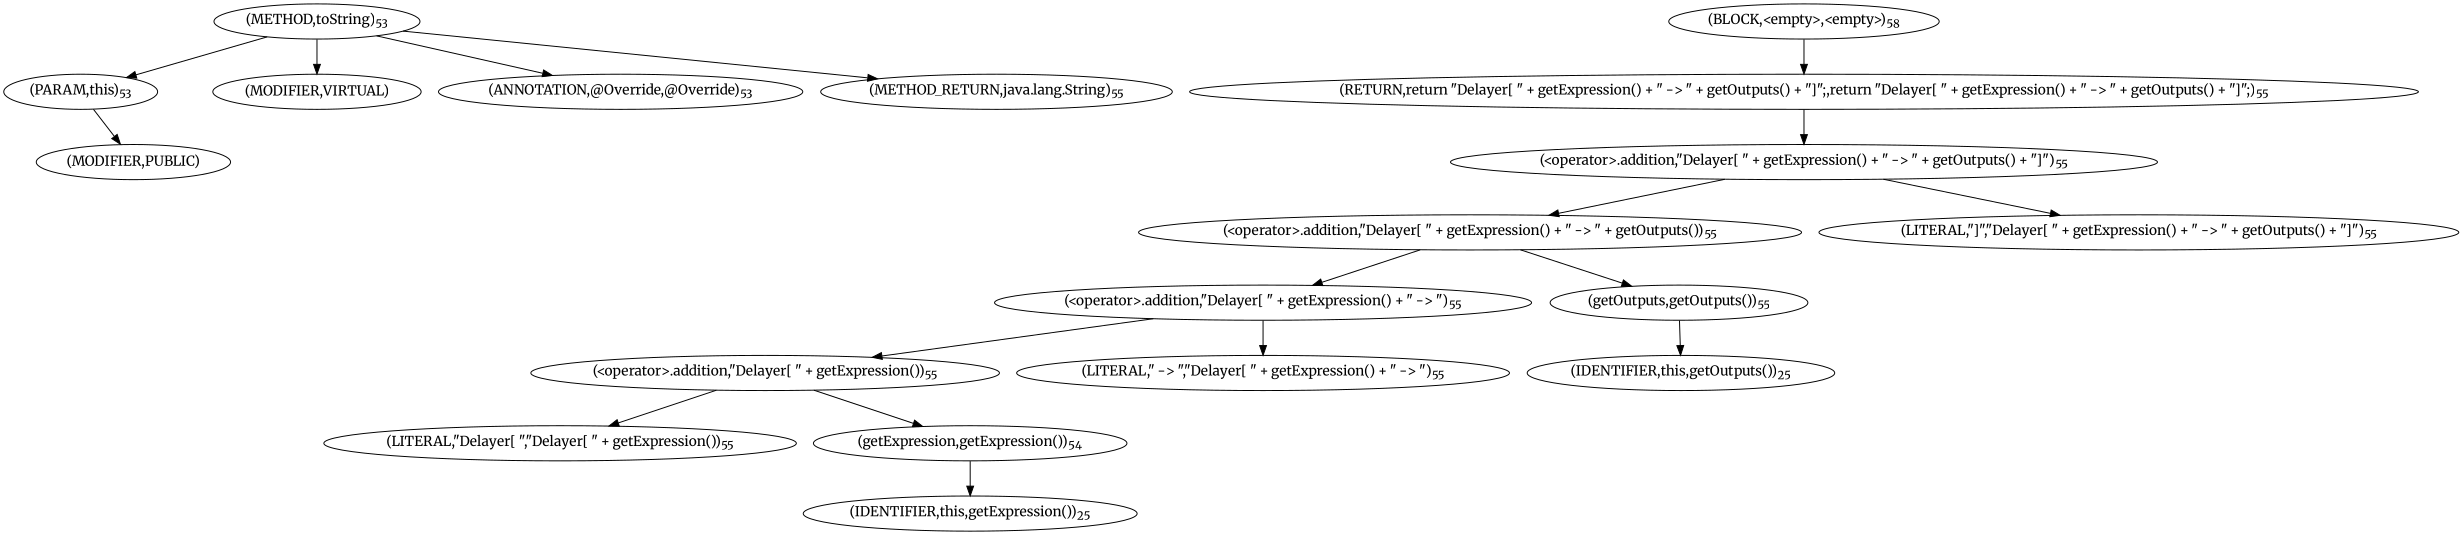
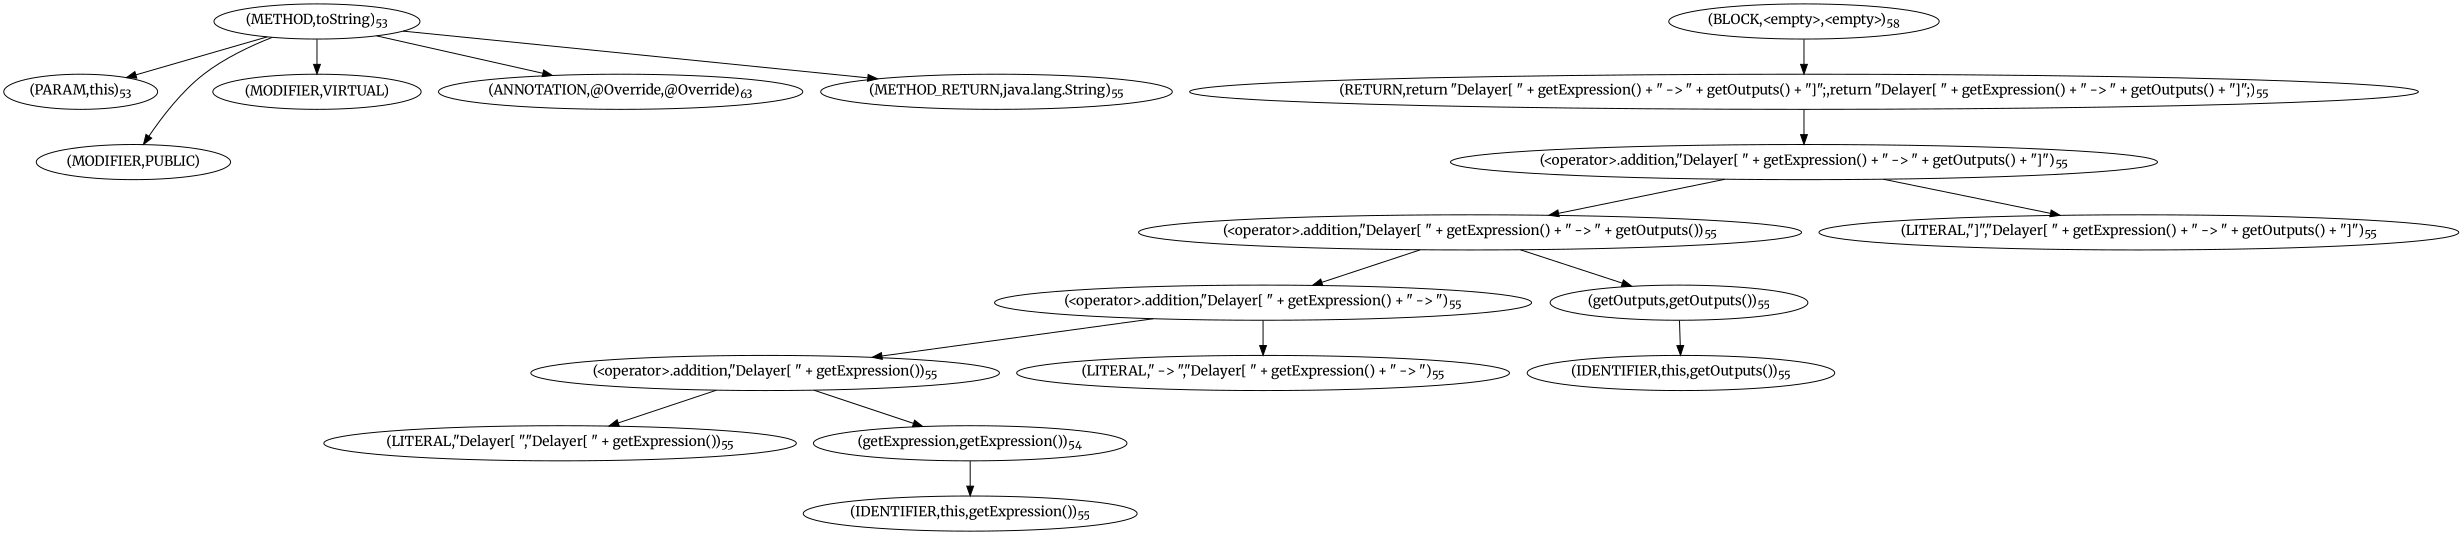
  digraph {
    fontname=Merriweather
    node [fontname=Merriweather]
    edge [fontname=Merriweather]
    n1 [label=<(METHOD,toString)<SUB>53</SUB>>]
    n2 [label=<(PARAM,this)<SUB>53</SUB>>]
    n3 [label=<(MODIFIER,PUBLIC)>]
    n4 [label=<(MODIFIER,VIRTUAL)>]
-   n5 [label=<(ANNOTATION,@Override,@Override)<SUB>53</SUB>>]
+   n5 [label=<(ANNOTATION,@Override,@Override)<SUB>63</SUB>>]
    n6 [label=<(METHOD_RETURN,java.lang.String)<SUB>55</SUB>>]
    n7 [label=<(BLOCK,&lt;empty&gt;,&lt;empty&gt;)<SUB>58</SUB>>]
    n8 [label=<(RETURN,return &quot;Delayer[ &quot; + getExpression() + &quot; -&gt; &quot; + getOutputs() + &quot;]&quot;;,return &quot;Delayer[ &quot; + getExpression() + &quot; -&gt; &quot; + getOutputs() + &quot;]&quot;;)<SUB>55</SUB>>]
    n9 [label=<(&lt;operator&gt;.addition,&quot;Delayer[ &quot; + getExpression() + &quot; -&gt; &quot; + getOutputs() + &quot;]&quot;)<SUB>55</SUB>>]
    n10 [label=<(&lt;operator&gt;.addition,&quot;Delayer[ &quot; + getExpression() + &quot; -&gt; &quot; + getOutputs())<SUB>55</SUB>>]
    n11 [label=<(LITERAL,&quot;]&quot;,&quot;Delayer[ &quot; + getExpression() + &quot; -&gt; &quot; + getOutputs() + &quot;]&quot;)<SUB>55</SUB>>]
    n12 [label=<(&lt;operator&gt;.addition,&quot;Delayer[ &quot; + getExpression() + &quot; -&gt; &quot;)<SUB>55</SUB>>]
    n13 [label=<(getOutputs,getOutputs())<SUB>55</SUB>>]
    n14 [label=<(&lt;operator&gt;.addition,&quot;Delayer[ &quot; + getExpression())<SUB>55</SUB>>]
    n15 [label=<(LITERAL,&quot; -&gt; &quot;,&quot;Delayer[ &quot; + getExpression() + &quot; -&gt; &quot;)<SUB>55</SUB>>]
-   n16 [label=<(IDENTIFIER,this,getOutputs())<SUB>25</SUB>>]
+   n16 [label=<(IDENTIFIER,this,getOutputs())<SUB>55</SUB>>]
    n17 [label=<(LITERAL,&quot;Delayer[ &quot;,&quot;Delayer[ &quot; + getExpression())<SUB>55</SUB>>]
    n18 [label=<(getExpression,getExpression())<SUB>54</SUB>>]
-   n19 [label=<(IDENTIFIER,this,getExpression())<SUB>25</SUB>>]
+   n19 [label=<(IDENTIFIER,this,getExpression())<SUB>55</SUB>>]
    n1 -> n2
-   n2 -> n3
+   n1 -> n3
    n1 -> n4
    n1 -> n5
    n1 -> n6
    n7 -> n8
    n8 -> n9
    n9 -> n10
    n9 -> n11
    n10 -> n12
    n10 -> n13
    n12 -> n14
    n12 -> n15
    n13 -> n16
    n14 -> n17
    n14 -> n18
    n18 -> n19
  }
